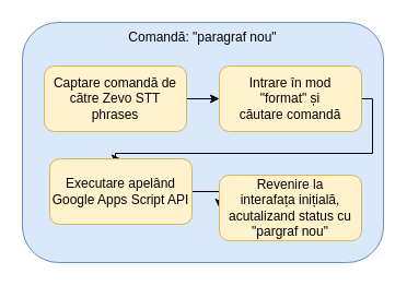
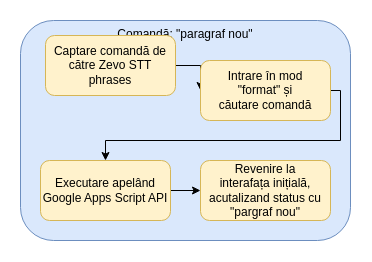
  <mxCell id="0" />
  <mxCell id="1" parent="0" />
  <mxCell id="2" value="Comandă: &quot;paragraf nou&quot;" style="rounded=1;whiteSpace=wrap;html=1;verticalAlign=top;fillColor=#dae8fc;strokeColor=#6c8ebf;" vertex="1" parent="1"><mxGeometry x="20" y="20" width="330" height="220" as="geometry" /></mxCell>
  <mxCell id="3" style="edgeStyle=orthogonalEdgeStyle;rounded=0;orthogonalLoop=1;jettySize=auto;html=1;exitX=1;exitY=0.5;exitDx=0;exitDy=0;entryX=0;entryY=0.5;entryDx=0;entryDy=0;" edge="1" parent="1" source="4" target="6"><mxGeometry relative="1" as="geometry" /></mxCell>
- <mxCell id="4" value="Captare comandă de către Zevo STT phrases" style="rounded=1;whiteSpace=wrap;html=1;fillColor=#fff2cc;strokeColor=#d6b656;" vertex="1" parent="1"><mxGeometry x="40" y="60" width="130" height="60" as="geometry" /></mxCell>
+ <mxCell id="4" value="Captare comandă de către Zevo STT phrases" style="rounded=1;whiteSpace=wrap;html=1;fillColor=#fff2cc;strokeColor=#d6b656;" vertex="1" parent="1"><mxGeometry x="45" y="35" width="130" height="60" as="geometry" /></mxCell>
  <mxCell id="5" style="edgeStyle=orthogonalEdgeStyle;rounded=0;orthogonalLoop=1;jettySize=auto;html=1;exitX=1;exitY=0.5;exitDx=0;exitDy=0;entryX=0.5;entryY=0;entryDx=0;entryDy=0;" edge="1" parent="1" source="6" target="8"><mxGeometry relative="1" as="geometry"><Array as="points"><mxPoint x="340" y="90" /><mxPoint x="340" y="140" /><mxPoint x="105" y="140" /></Array></mxGeometry></mxCell>
  <mxCell id="6" value="Intrare&amp;nbsp;în&amp;nbsp;mod &lt;br&gt;&quot;format&quot;&amp;nbsp;și&lt;br&gt;&amp;nbsp;căutare comandă&amp;nbsp;" style="rounded=1;whiteSpace=wrap;html=1;fillColor=#fff2cc;strokeColor=#d6b656;" vertex="1" parent="1"><mxGeometry x="200" y="60" width="130" height="60" as="geometry" /></mxCell>
  <mxCell id="7" style="edgeStyle=orthogonalEdgeStyle;rounded=0;orthogonalLoop=1;jettySize=auto;html=1;exitX=1;exitY=0.5;exitDx=0;exitDy=0;entryX=0;entryY=0.5;entryDx=0;entryDy=0;" edge="1" parent="1" source="8" target="9"><mxGeometry relative="1" as="geometry" /></mxCell>
- <mxCell id="8" value="Executare&amp;nbsp;apelând&lt;br&gt;Google Apps Script API" style="rounded=1;whiteSpace=wrap;html=1;fillColor=#fff2cc;strokeColor=#d6b656;" vertex="1" parent="1"><mxGeometry x="45" y="145" width="130" height="60" as="geometry" /></mxCell>
+ <mxCell id="8" value="Executare&amp;nbsp;apelând&lt;br&gt;Google Apps Script API" style="rounded=1;whiteSpace=wrap;html=1;fillColor=#fff2cc;strokeColor=#d6b656;" vertex="1" parent="1"><mxGeometry x="40" y="160" width="130" height="60" as="geometry" /></mxCell>
  <mxCell id="9" value="Revenire la interafața&amp;nbsp;inițială,&lt;br&gt;acutalizand status cu &quot;pargraf nou&quot;" style="rounded=1;whiteSpace=wrap;html=1;fillColor=#fff2cc;strokeColor=#d6b656;" vertex="1" parent="1"><mxGeometry x="200" y="160" width="130" height="60" as="geometry" /></mxCell>
